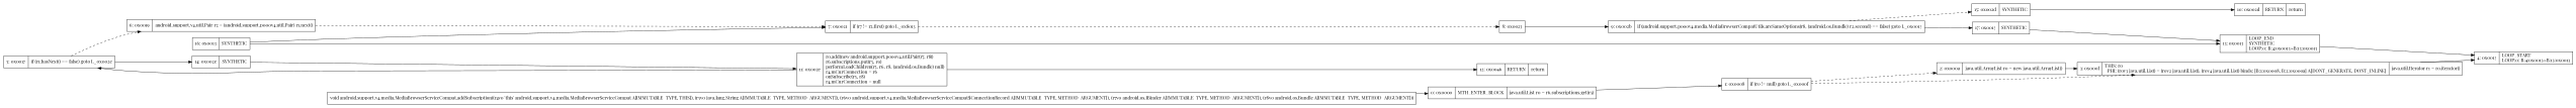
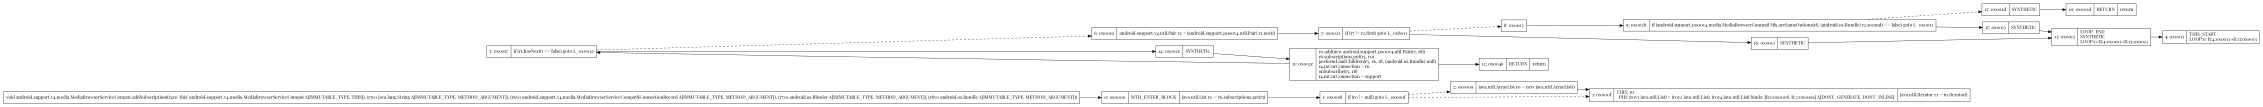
  digraph {
    fontname="Playfair Display"
    rankdir=LR
    node [fontname="Playfair Display" shape=record]
    edge [fontname="Playfair Display"]
    n1 [label="{0\:\ 0x0000|MTH_ENTER_BLOCK\l|java.util.List r0 = r6.subscriptions.get(r5)\l}"]
    n2 [label="{1\:\ 0x0008|if (r0 != null) goto L_0x000f\l}"]
    n3 [label="{2\:\ 0x000a|java.util.ArrayList r0 = new java.util.ArrayList()\l}"]
    n4 [label="{3\:\ 0x000f|THIS: r0 \l  PHI: (r0v3 java.util.List) = (r0v2 java.util.List), (r0v4 java.util.List) binds: [B:1:0x0008, B:2:0x000a] A[DONT_GENERATE, DONT_INLINE]\l|java.util.Iterator r1 = r0.iterator()\l}"]
-   n5 [label="{4\:\ 0x0013|LOOP_START\lLOOP:0: B:4:0x0013\-\>B:13:0x0013\l}"]
+   n5 [label="{4\:\ 0x0013|THIS_START\lLOOP:0: B:4:0x0013\-\>B:13:0x0013\l}"]
    n6 [label="{5\:\ 0x0017|if (r1.hasNext() == false) goto L_0x002e\l}"]
    n7 [label="{6\:\ 0x0019|android.support.v4.util.Pair r2 = (android.support.p000v4.util.Pair) r1.next()\l}"]
    n8 [label="{14\:\ 0x002e|SYNTHETIC\l}"]
    n9 [label="{7\:\ 0x0021|if (r7 != r2.first) goto L_0x8013\l}"]
-   n10 [label="{11\:\ 0x002e|r0.add(new android.support.p000v4.util.Pair(r7, r8))\lr6.subscriptions.put(r5, r0)\lperformLoadChildren(r5, r6, r8, (android.os.Bundle) null)\lr4.mCurConnection = r6\lonSubscribe(r5, r8)\lr4.mCurConnection = null\l}"]
+   n10 [label="{11\:\ 0x002e|r0.add(new android.support.p000v4.util.Pair(r7, r8))\lr6.subscriptions.put(r5, r0)\lperformLoadChildren(r5, r6, r8, (android.os.Bundle) null)\lr4.mCurConnection = r6\lonSubscribe(r5, r8)\lr4.mCurConnection = support\l}"]
    n11 [label="{8\:\ 0x0023}"]
    n12 [label="{16\:\ 0x0013|SYNTHETIC\l}"]
    n13 [label="{9\:\ 0x002b|if (android.support.p000v4.media.MediaBrowserCompatUtils.areSameOptions(r8, (android.os.Bundle) r2.second) == false) goto L_0x0013\l}"]
    n14 [label="{13\:\ 0x0013|LOOP_END\lSYNTHETIC\lLOOP:0: B:4:0x0013\-\>B:13:0x0013\l}"]
    n15 [label="{15\:\ 0x002d|SYNTHETIC\l}"]
    n16 [label="{17\:\ 0x0013|SYNTHETIC\l}"]
    n17 [label="{10\:\ 0x002d|RETURN\l|return\l}"]
    n18 [label="{12\:\ 0x0046|RETURN\l|return\l}"]
    n19 [label="{void android.support.v4.media.MediaBrowserServiceCompat.addSubscription((r4v0 'this' android.support.v4.media.MediaBrowserServiceCompat A[IMMUTABLE_TYPE, THIS]), (r5v0 java.lang.String A[IMMUTABLE_TYPE, METHOD_ARGUMENT]), (r6v0 android.support.v4.media.MediaBrowserServiceCompat$ConnectionRecord A[IMMUTABLE_TYPE, METHOD_ARGUMENT]), (r7v0 android.os.IBinder A[IMMUTABLE_TYPE, METHOD_ARGUMENT]), (r8v0 android.os.Bundle A[IMMUTABLE_TYPE, METHOD_ARGUMENT])) }"]
    n1 -> n2
    n2 -> n3 [style=dashed]
    n2 -> n4 [style=dashed]
    n3 -> n4
-   n4 -> n5
    n6 -> n7 [style=dashed]
    n6 -> n8
-   n7 -> n9 [style=dashed]
+   n7 -> n9
    n8 -> n10
    n9 -> n11 [style=dashed]
-   n12 -> n9
+   n9 -> n12
    n10 -> n6
    n10 -> n18
    n11 -> n13
    n12 -> n14
    n13 -> n15 [style=dashed]
    n13 -> n16
    n14 -> n5
    n15 -> n17
    n16 -> n14
    n19 -> n1
  }
